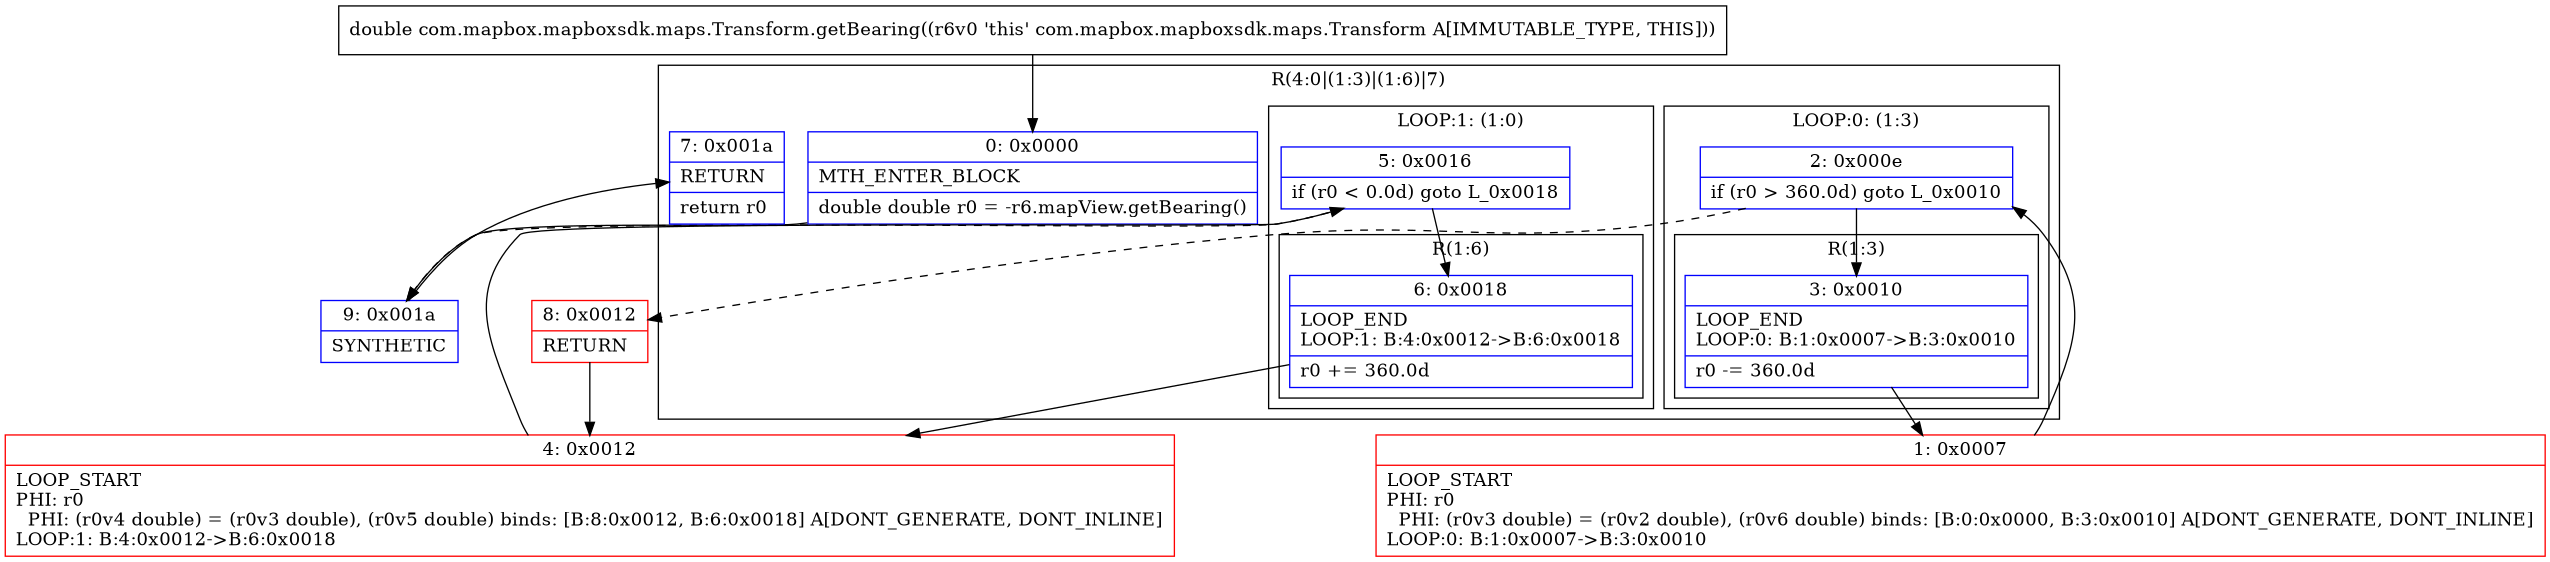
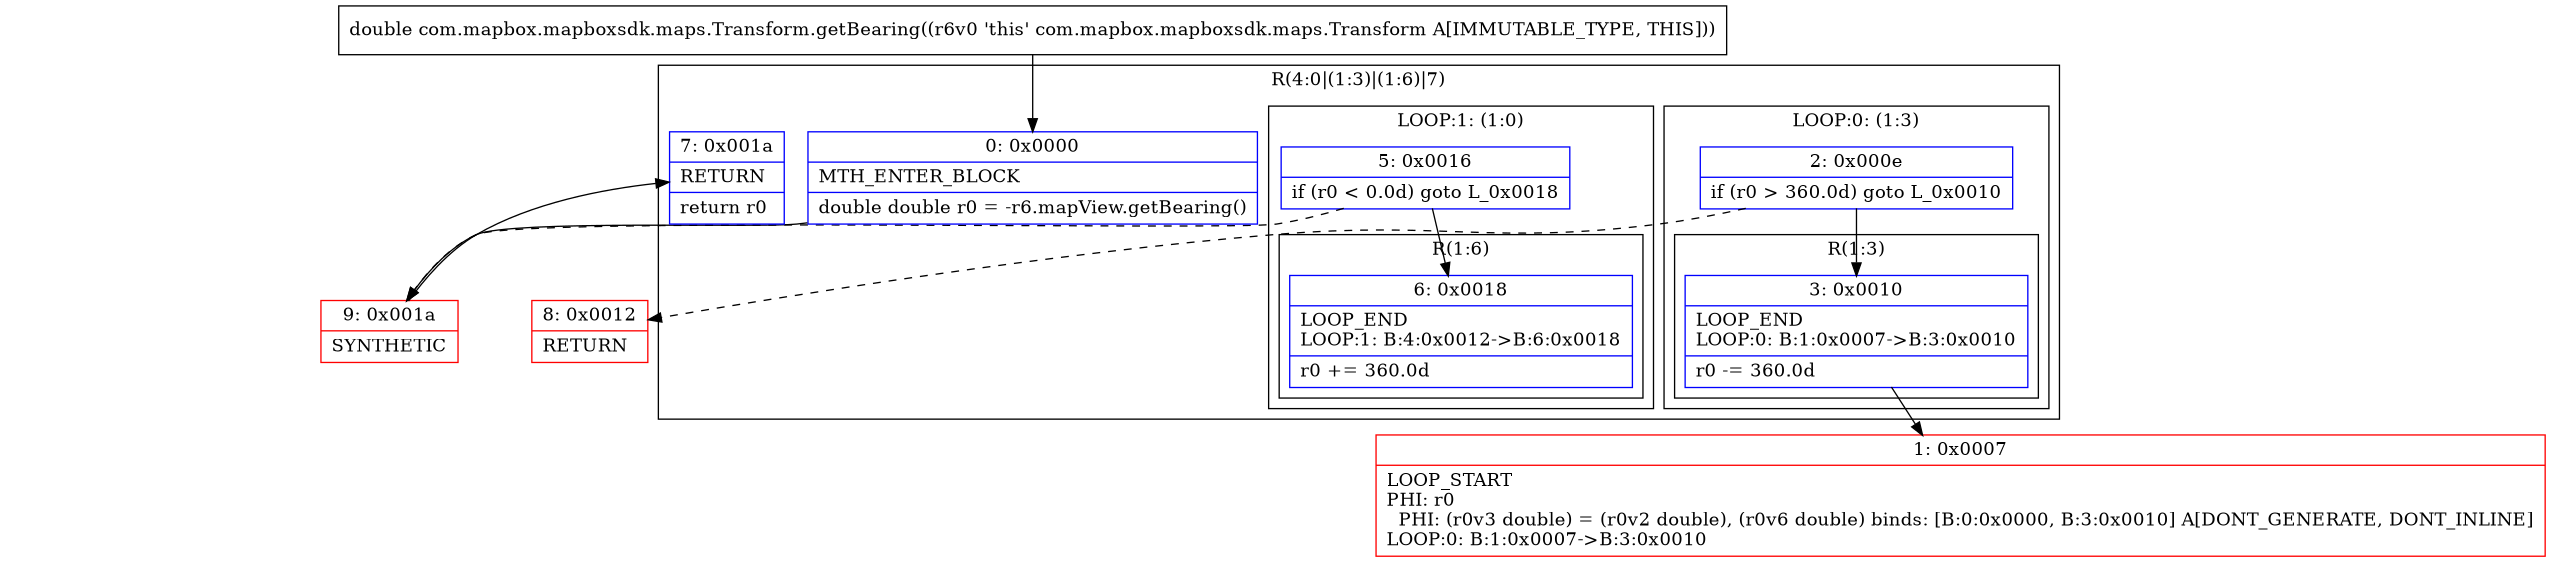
  digraph {
    node [color=blue shape=record]
    n1 [label="{3\:\ 0x0010|LOOP_END\lLOOP:0: B:1:0x0007\-\>B:3:0x0010\l|r0 \-= 360.0d\l}"]
    n2 [label="{2\:\ 0x000e|if (r0 \> 360.0d) goto L_0x0010\l}"]
    n3 [label="{6\:\ 0x0018|LOOP_END\lLOOP:1: B:4:0x0012\-\>B:6:0x0018\l|r0 += 360.0d\l}"]
    n4 [label="{5\:\ 0x0016|if (r0 \< 0.0d) goto L_0x0018\l}"]
    n5 [label="{0\:\ 0x0000|MTH_ENTER_BLOCK\l|double double r0 = \-r6.mapView.getBearing()\l}"]
    n6 [label="{7\:\ 0x001a|RETURN\l|return r0\l}"]
    n7 [color=red label="{1\:\ 0x0007|LOOP_START\lPHI: r0 \l  PHI: (r0v3 double) = (r0v2 double), (r0v6 double) binds: [B:0:0x0000, B:3:0x0010] A[DONT_GENERATE, DONT_INLINE]\lLOOP:0: B:1:0x0007\-\>B:3:0x0010\l}"]
    n8 [color=red label="{8\:\ 0x0012|RETURN\l}"]
-   n9 [color=red label="{4\:\ 0x0012|LOOP_START\lPHI: r0 \l  PHI: (r0v4 double) = (r0v3 double), (r0v5 double) binds: [B:8:0x0012, B:6:0x0018] A[DONT_GENERATE, DONT_INLINE]\lLOOP:1: B:4:0x0012\-\>B:6:0x0018\l}"]
-   n10 [label="{9\:\ 0x001a|SYNTHETIC\l}"]
+   n10 [color=red label="{9\:\ 0x001a|SYNTHETIC\l}"]
    n11 [label="{double com.mapbox.mapboxsdk.maps.Transform.getBearing((r6v0 'this' com.mapbox.mapboxsdk.maps.Transform A[IMMUTABLE_TYPE, THIS])) }" color=""]
    subgraph cluster_1 {
      label="R(4:0|(1:3)|(1:6)|7)"
      n5
      n6
      subgraph cluster_2 {
        label="LOOP:0: (1:3)"
        n2
        subgraph cluster_3 {
          label="R(1:3)"
          n1
        }
      }
      subgraph cluster_4 {
        label="LOOP:1: (1:0)"
        n4
        subgraph cluster_5 {
          label="R(1:6)"
          n3
        }
      }
    }
    n1 -> n7
    n2 -> n1
    n2 -> n8 [style=dashed]
-   n3 -> n9
    n4 -> n3
    n4 -> n10 [style=dashed]
    n5 -> n10
-   n7 -> n2
-   n8 -> n9
-   n9 -> n4
    n10 -> n6
    n11 -> n5
  }
